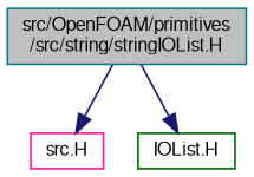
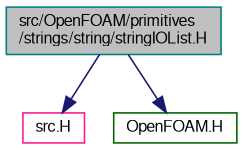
  digraph {
    node [fontname=FreeSans fontsize=10 shape=record]
    edge [color=midnightblue fontname=FreeSans fontsize=10 labelfontname=FreeSans labelfontsize=10 style=solid]
-   n1 [color=teal fillcolor=grey75 fontcolor=black height=0.2 label="src/OpenFOAM/primitives\l/src/string/stringIOList.H" style=filled width=0.4]
+   n1 [color=teal fillcolor=grey75 fontcolor=black height=0.2 label="src/OpenFOAM/primitives\l/strings/string/stringIOList.H" style=filled width=0.4]
    n2 [color=deeppink height=0.2 label="src.H" width=0.4]
-   n3 [color=darkgreen height=0.2 label="IOList.H" width=0.4]
+   n3 [color=darkgreen height=0.2 label="OpenFOAM.H" width=0.4]
    n1 -> n2
    n1 -> n3
  }
